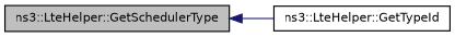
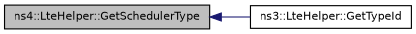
  digraph {
    rankdir=LR
    node [color=black fontname=Helvetica fontsize=10 shape=record style=filled]
-   n1 [fillcolor=grey75 fontcolor=black height=0.2 label="ns3::LteHelper::GetSchedulerType" width=0.4]
+   n1 [fillcolor=grey75 fontcolor=black height=0.2 label="ns4::LteHelper::GetSchedulerType" width=0.4]
    n2 [fillcolor=white height=0.2 label="ns3::LteHelper::GetTypeId" width=0.4]
    n1 -> n2 [color=midnightblue dir=back fontname=Helvetica fontsize=10 labelfontname=Helvetica labelfontsize=10 style=solid]
  }
